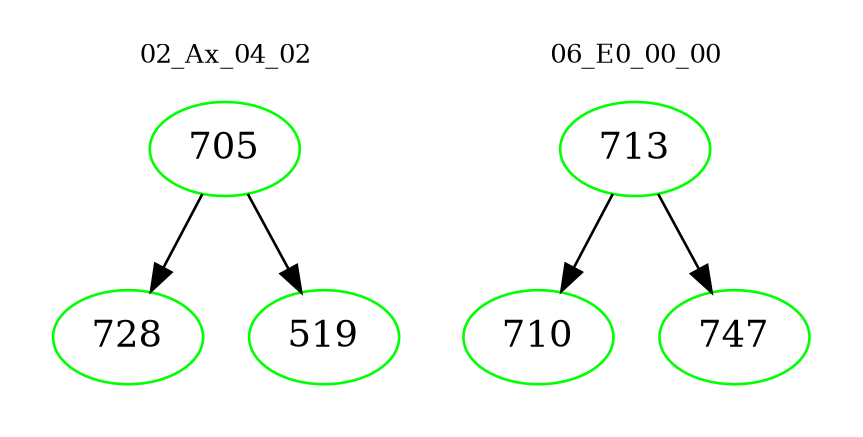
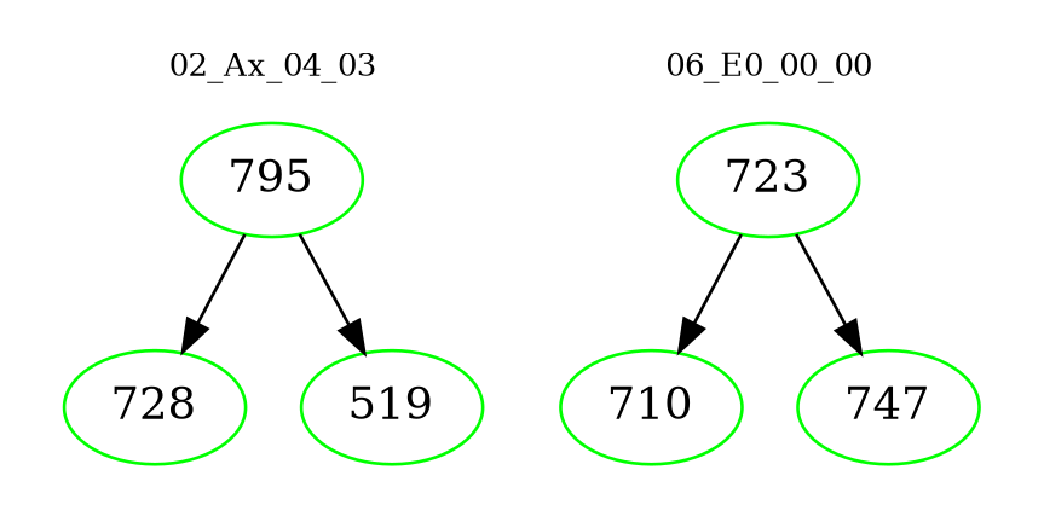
  digraph {
    node [color=green]
    edge [color=black]
-   n1 [label=705]
+   n1 [label=795]
    n2 [label=728]
    n3 [label=519]
-   n4 [label=713]
+   n4 [label=723]
    n5 [label=710]
    n6 [label=747]
    subgraph cluster_1 {
      color=white
      fontsize=10
-     label="02_Ax_04_02"
+     label="02_Ax_04_03"
      n1
      n2
      n3
    }
    subgraph cluster_2 {
      color=white
      fontsize=10
      label="06_E0_00_00"
      n4
      n5
      n6
    }
    n1 -> n2
    n1 -> n3
    n4 -> n5
    n4 -> n6
  }
